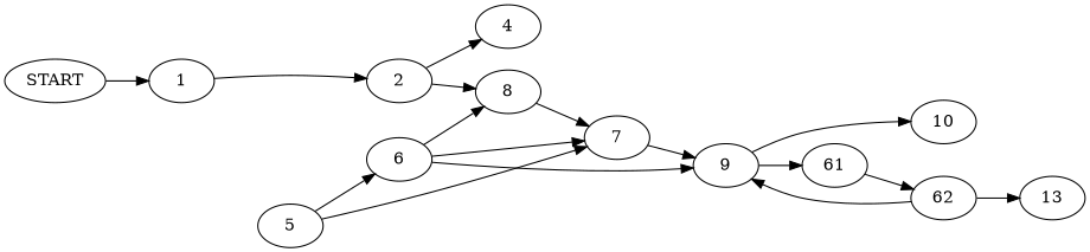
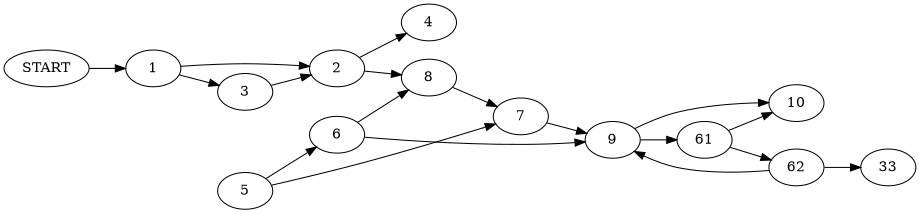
  digraph {
    rankdir=LR
    n1 [label=START]
    1
    2
+   3
    4
    8
    5
    6
    7
    9
    10
    n12 [label=61]
    n13 [label=62]
-   13
+   13 [label=33]
    n1 -> 1
    1 -> 2
+   1 -> 3
    2 -> 4
    2 -> 8
+   3 -> 2
    8 -> 7
    5 -> 6
    5 -> 7
    6 -> 8
-   6 -> 7
    6 -> 9
    7 -> 9
    9 -> 10
    9 -> n12
+   n12 -> 10
    n12 -> n13
    n13 -> 9
    n13 -> 13
  }
